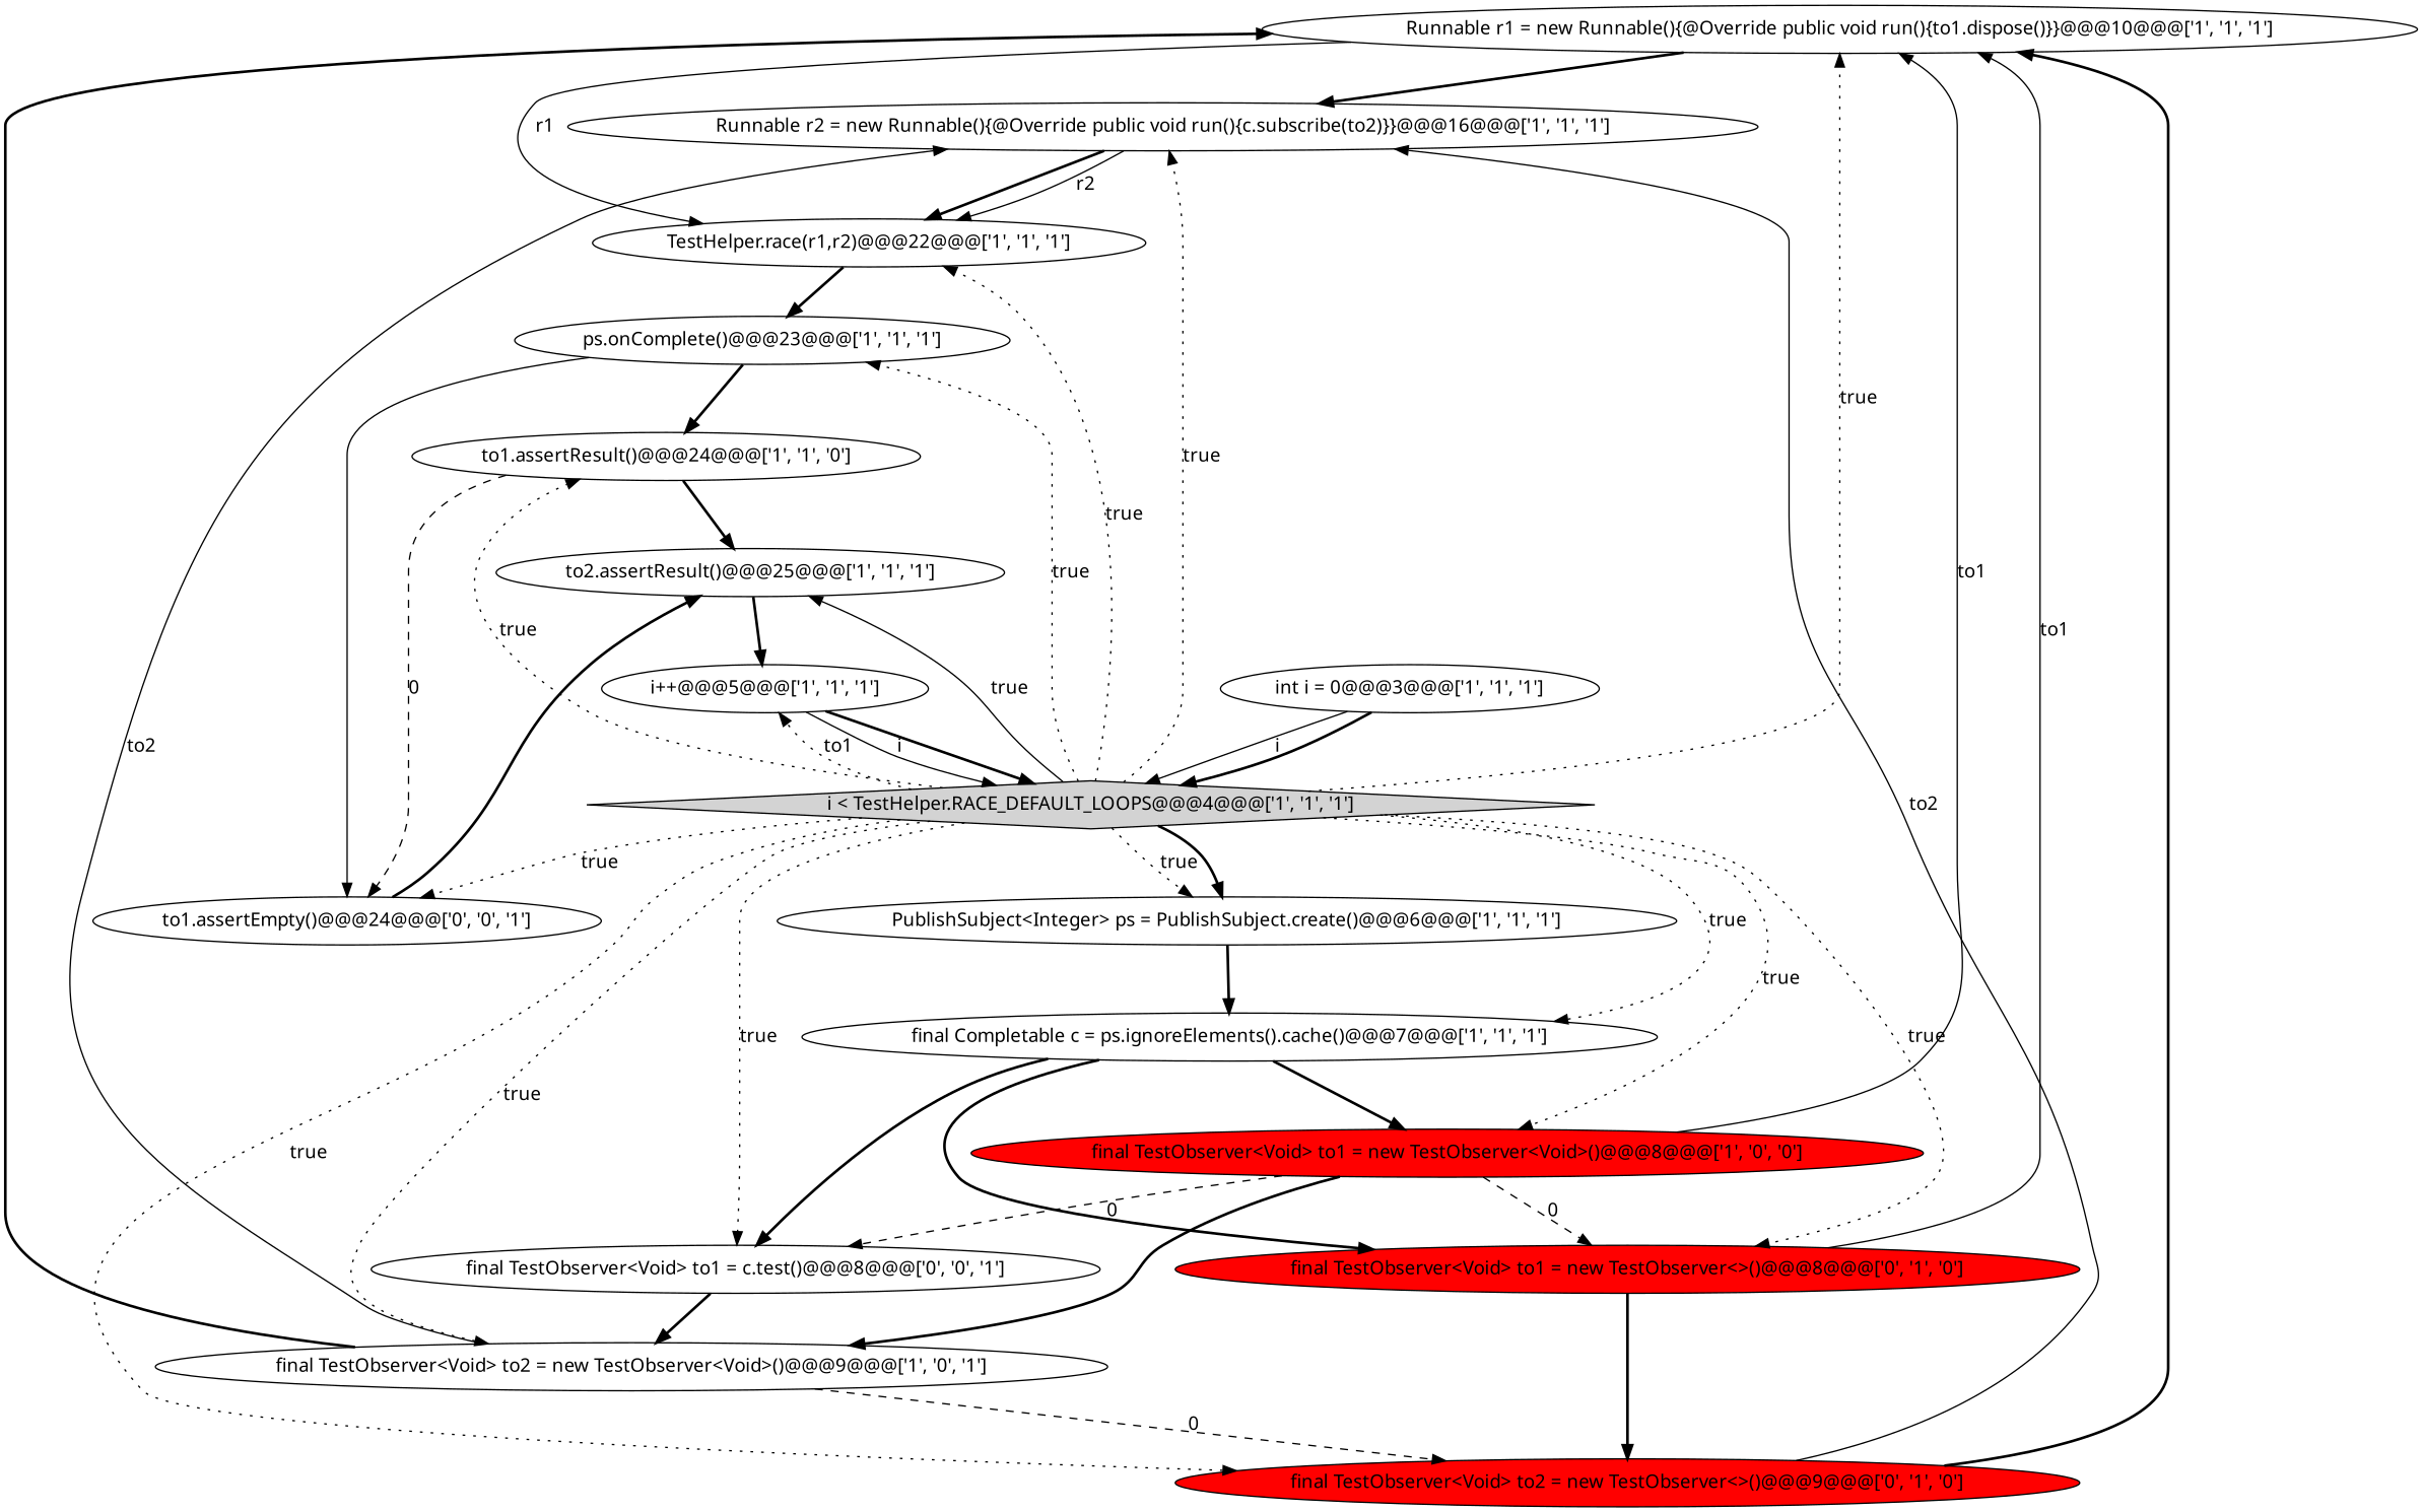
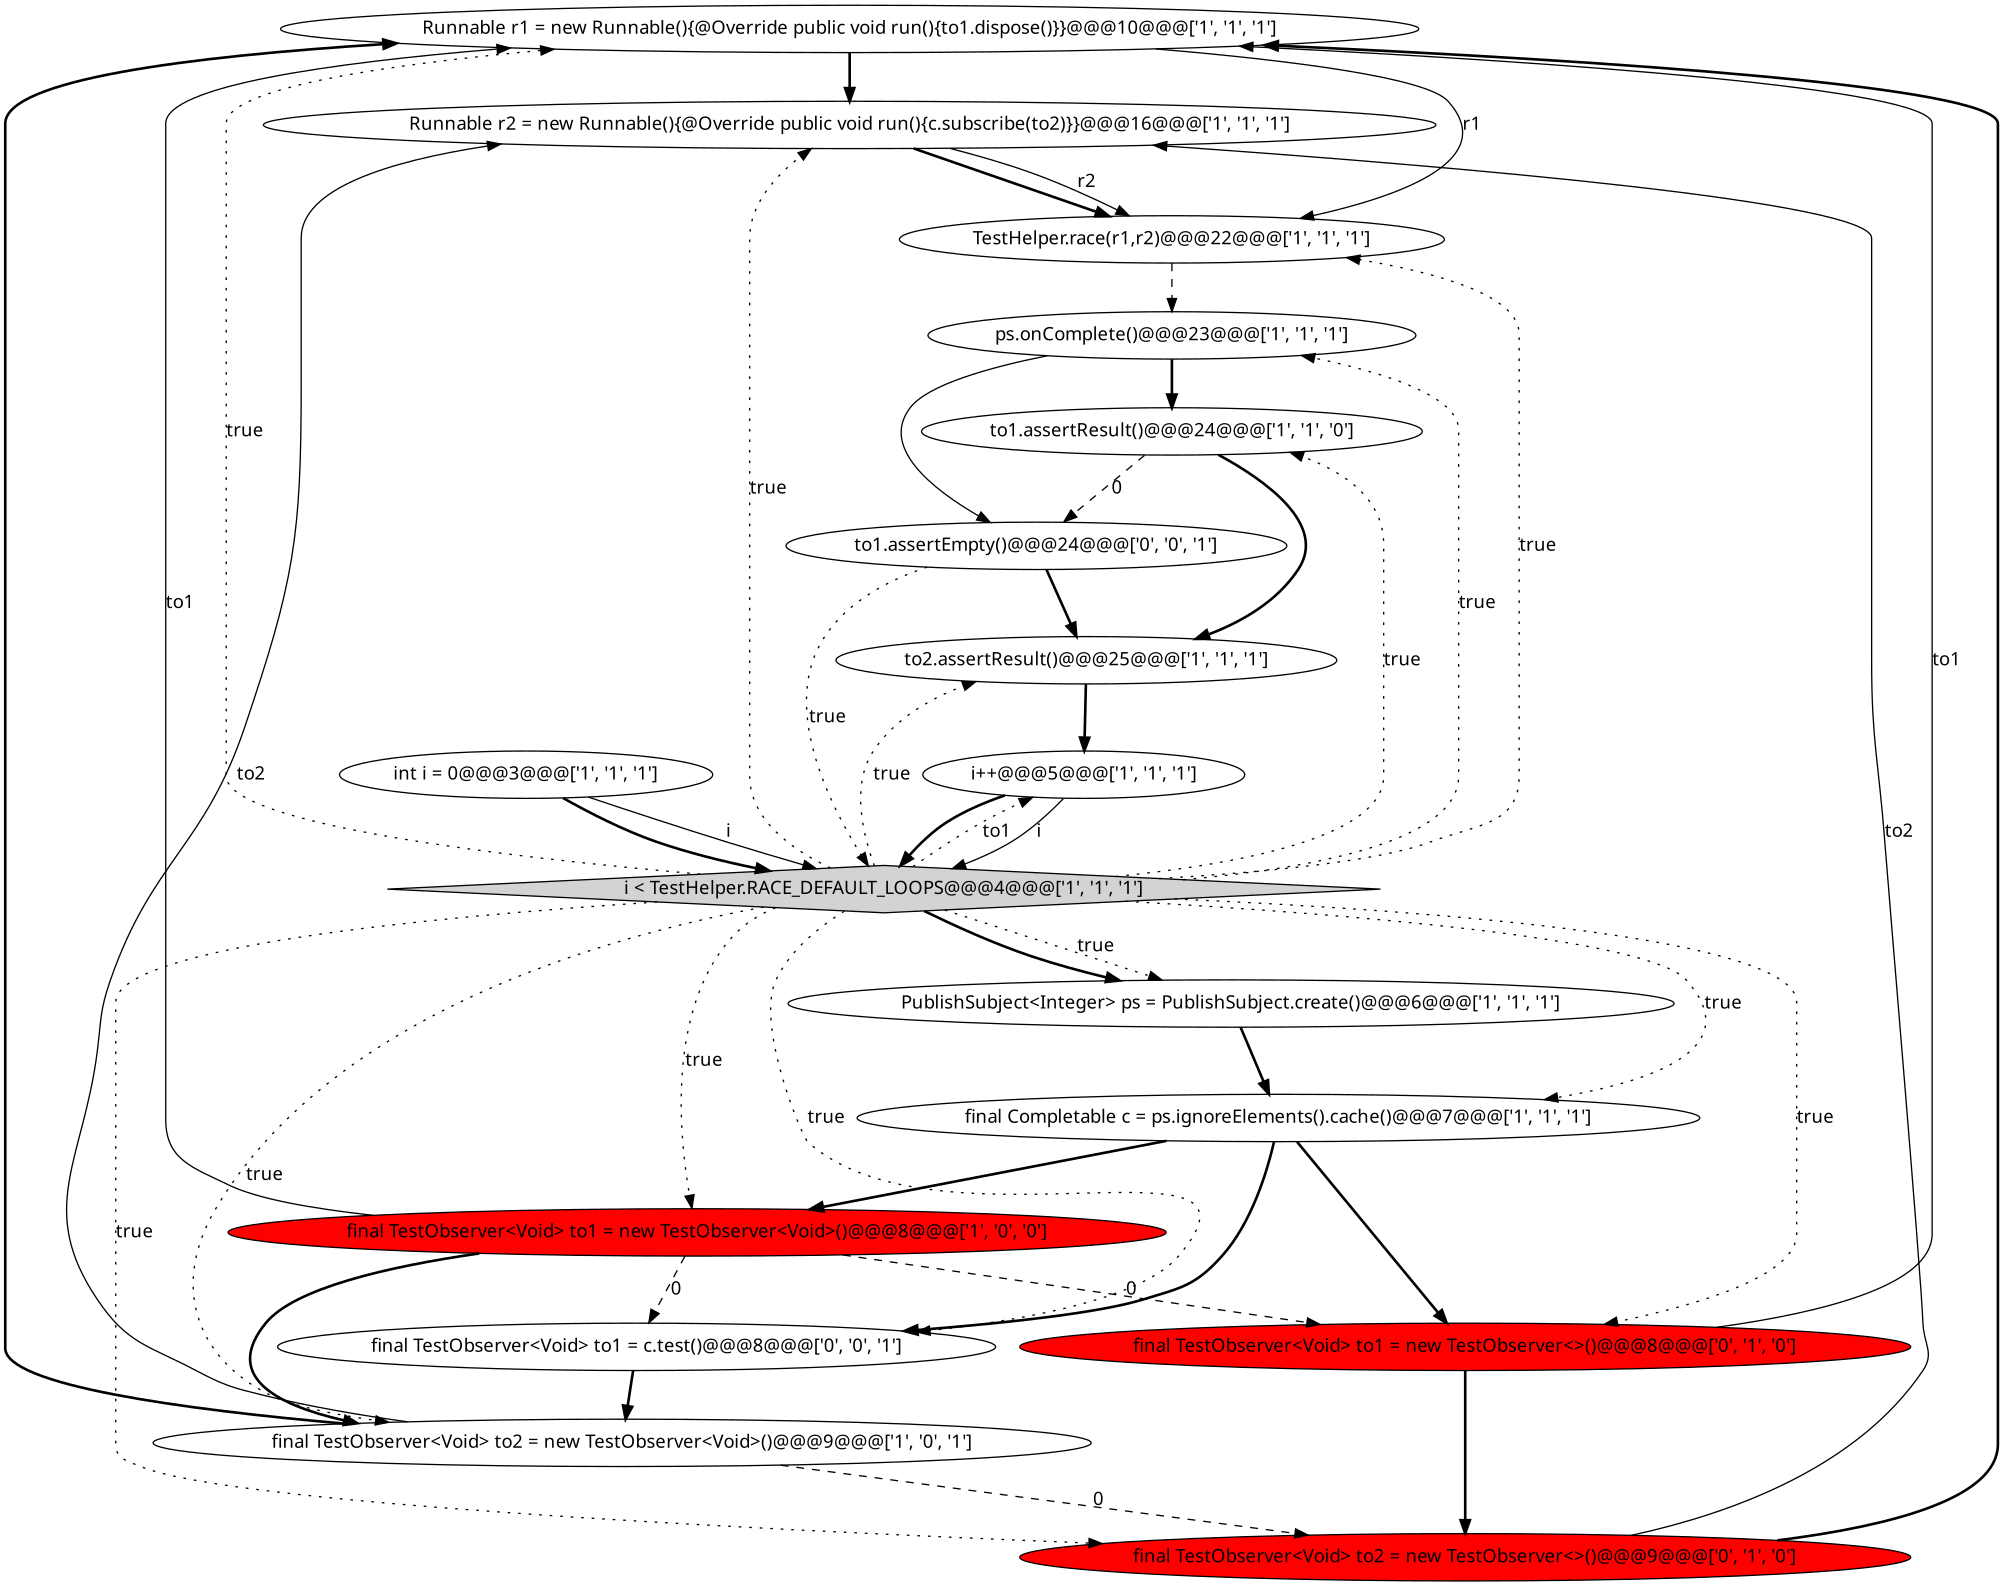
  digraph {
    fontname="Noto Sans"
    node [fillcolor=white fontname="Noto Sans" shape=ellipse style=filled]
    edge [fontname="Noto Sans" style=bold]
    n1 [label="Runnable r1 = new Runnable(){@Override public void run(){to1.dispose()}}@@@10@@@['1', '1', '1']"]
    n2 [label="Runnable r2 = new Runnable(){@Override public void run(){c.subscribe(to2)}}@@@16@@@['1', '1', '1']"]
    n3 [label="TestHelper.race(r1,r2)@@@22@@@['1', '1', '1']"]
    n4 [label="ps.onComplete()@@@23@@@['1', '1', '1']"]
    n5 [label="int i = 0@@@3@@@['1', '1', '1']"]
    n6 [fillcolor=lightgray label="i < TestHelper.RACE_DEFAULT_LOOPS@@@4@@@['1', '1', '1']" shape=diamond]
    n7 [label="PublishSubject<Integer> ps = PublishSubject.create()@@@6@@@['1', '1', '1']"]
    n8 [label="final Completable c = ps.ignoreElements().cache()@@@7@@@['1', '1', '1']"]
    n9 [label="to2.assertResult()@@@25@@@['1', '1', '1']"]
    n10 [fillcolor=red label="final TestObserver<Void> to1 = new TestObserver<>()@@@8@@@['0', '1', '0']"]
    n11 [label="final TestObserver<Void> to1 = c.test()@@@8@@@['0', '0', '1']"]
    n12 [label="final TestObserver<Void> to2 = new TestObserver<Void>()@@@9@@@['1', '0', '1']"]
    n13 [label="to1.assertResult()@@@24@@@['1', '1', '0']"]
    n14 [fillcolor=red label="final TestObserver<Void> to2 = new TestObserver<>()@@@9@@@['0', '1', '0']"]
    n15 [fillcolor=red label="final TestObserver<Void> to1 = new TestObserver<Void>()@@@8@@@['1', '0', '0']"]
    n16 [label="i++@@@5@@@['1', '1', '1']"]
    n17 [label="to1.assertEmpty()@@@24@@@['0', '0', '1']"]
    n1 -> n2
    n1 -> n3 [label=r1 style=solid]
    n2 -> n3
    n2 -> n3 [label=r2 style=solid]
-   n3 -> n4
+   n3 -> n4 [style=dashed]
    n4 -> n13
    n4 -> n17 [style=solid]
    n5 -> n6
    n5 -> n6 [label=i style=solid]
    n6 -> n1 [label=true style=dotted]
    n6 -> n2 [label=true style=dotted]
    n6 -> n3 [label=true style=dotted]
    n6 -> n4 [label=true style=dotted]
    n6 -> n7 [label=true style=dotted]
    n6 -> n7
    n6 -> n8 [label=true style=dotted]
-   n6 -> n9 [label=true style=solid]
+   n6 -> n9 [label=true style=dotted]
    n6 -> n10 [label=true style=dotted]
    n6 -> n11 [label=true style=dotted]
    n6 -> n12 [label=true style=dotted]
    n6 -> n13 [label=true style=dotted]
    n6 -> n14 [label=true style=dotted]
    n6 -> n15 [label=true style=dotted]
    n6 -> n16 [label=to1 style=dotted]
-   n6 -> n17 [label=true style=dotted]
+   n17 -> n6 [label=true style=dotted]
    n7 -> n8
    n8 -> n10
    n8 -> n11
    n8 -> n15
    n9 -> n16
    n10 -> n1 [label=to1 style=solid]
    n10 -> n14
    n11 -> n12
    n12 -> n1
    n12 -> n2 [label=to2 style=solid]
    n12 -> n14 [label=0 style=dashed]
    n13 -> n9
    n13 -> n17 [label=0 style=dashed]
    n14 -> n1
    n14 -> n2 [label=to2 style=solid]
    n15 -> n1 [label=to1 style=solid]
    n15 -> n10 [label=0 style=dashed]
    n15 -> n11 [label=0 style=dashed]
    n15 -> n12
    n16 -> n6
    n16 -> n6 [label=i style=solid]
    n17 -> n9
  }
